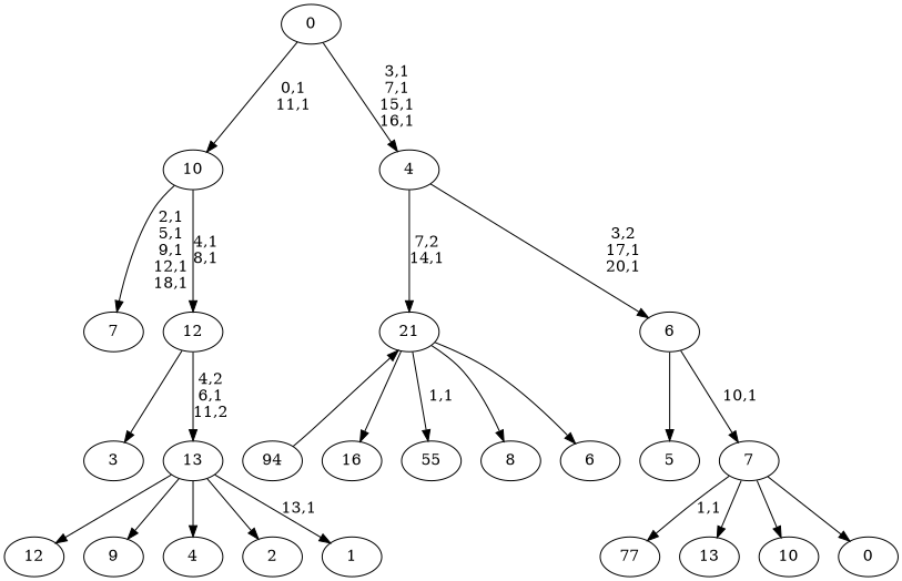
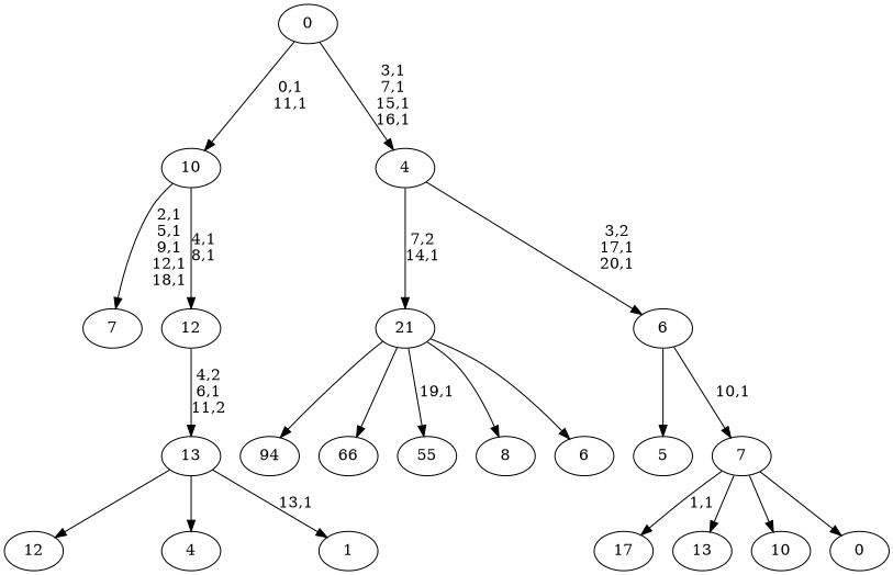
  digraph {
-   n1 [label=77]
-   n2 [label=16]
+   n1 [label=17]
+   n2 [label=66]
    n3 [label=55]
    n4 [label=94]
    n5 [label=13]
    n6 [label=12]
    n7 [label=10]
-   n8 [label=9]
    n9 [label=8]
    n10 [label=7]
    n11 [label=6]
    n12 [label=21]
    n13 [label=5]
    n14 [label=4]
-   n15 [label=3]
-   n16 [label=2]
    n17 [label=1]
    13
    12
    10
    n21 [label=0]
    7
    6
    4
    0
    n12 -> n2
-   n12 -> n3 [label="1,1"]
-   n4 -> n12
+   n12 -> n3 [label="19,1"]
+   n12 -> n4
    n12 -> n9
    n12 -> n11
    13 -> n6
-   13 -> n8
    13 -> n14
-   13 -> n16
    13 -> n17 [label="13,1"]
-   12 -> n15
    12 -> 13 [label="4,2\n6,1\n11,2"]
    10 -> n10 [label="2,1\n5,1\n9,1\n12,1\n18,1"]
    10 -> 12 [label="4,1\n8,1"]
    7 -> n1 [label="1,1"]
    7 -> n5
    7 -> n7
    7 -> n21
    6 -> n13
    6 -> 7 [label="10,1"]
    4 -> n12 [label="7,2\n14,1"]
    4 -> 6 [label="3,2\n17,1\n20,1"]
    0 -> 10 [label="0,1\n11,1"]
    0 -> 4 [label="3,1\n7,1\n15,1\n16,1"]
  }
